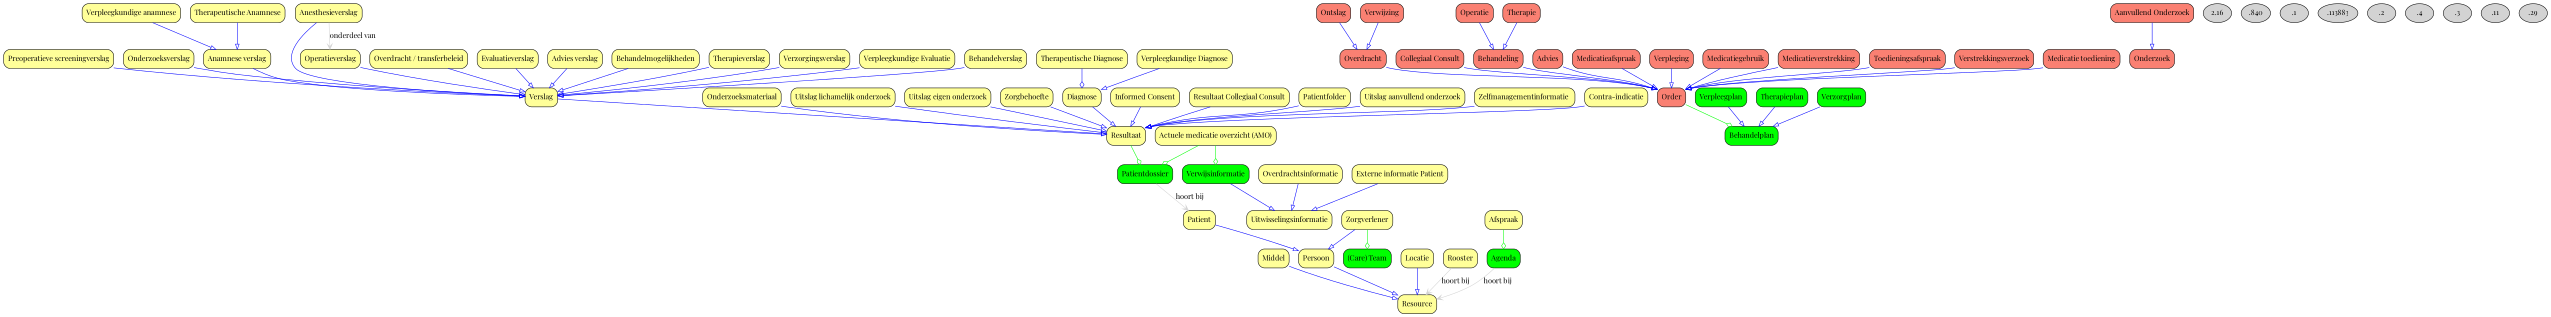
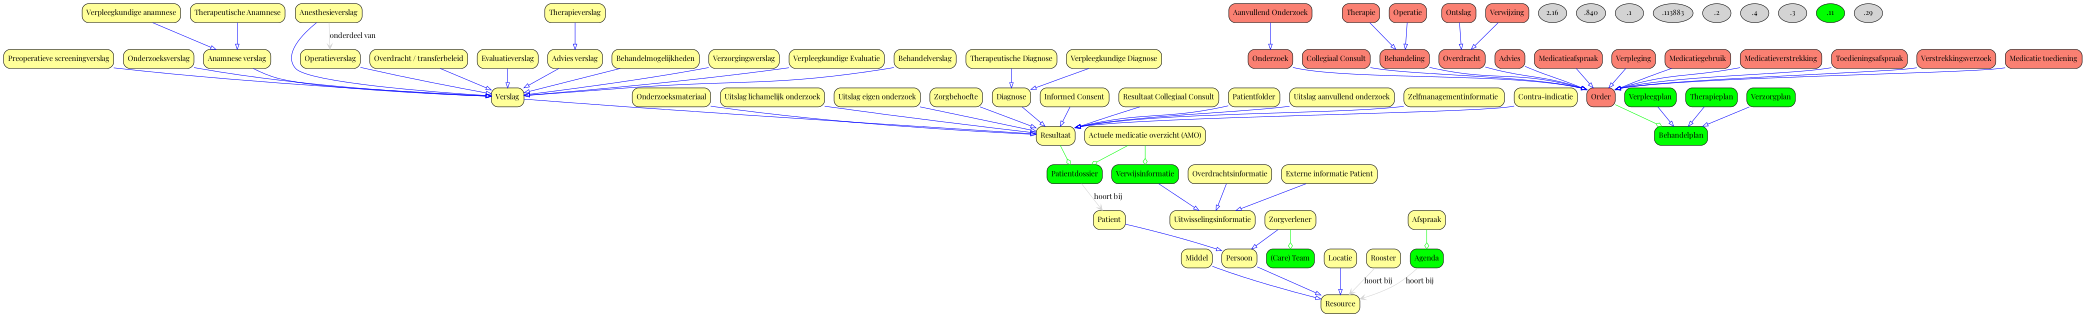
  digraph {
    fontname="Playfair Display"
    splines=true
    node [fillcolor="#ffff99" fontname="Playfair Display" shape=rect style="rounded,filled"]
    edge [arrowhead=empty color=blue fontname="Playfair Display" nodesep=1]
    n1 [fillcolor=green fontcolor=black label=Agenda]
    n2 [label=Resource]
    n3 [label=Middel]
    n4 [fillcolor=salmon fontcolor=black label=Operatie]
    n5 [fillcolor=salmon fontcolor=black label=Behandeling]
    n6 [fillcolor=salmon fontcolor=black label=Order]
    n7 [label="Preoperatieve screeningverslag"]
    n8 [label=Verslag]
    n9 [label=Resultaat]
    n10 [fillcolor=green fontcolor=black label=Behandelplan]
    n11 [fillcolor=green fontcolor=black label=Patientdossier]
    n12 [label=Onderzoeksmateriaal]
    n13 [label=Patient]
    n14 [label=Onderzoeksverslag]
    n15 [label="Actuele medicatie overzicht (AMO)"]
    n16 [fillcolor=green fontcolor=black label=Verwijsinformatie]
    n17 [label=Uitwisselingsinformatie]
    n18 [label="Uitslag lichamelijk onderzoek"]
    n19 [label="Uitslag eigen onderzoek"]
    n20 [fillcolor=salmon fontcolor=black label="Collegiaal Consult"]
    n21 [fillcolor=salmon fontcolor=black label="Aanvullend Onderzoek"]
    n22 [fillcolor=salmon fontcolor=black label=Onderzoek]
    n23 [label="Anamnese verslag"]
    n24 [label=Anesthesieverslag]
    n25 [label=Operatieverslag]
    n26 [label=Zorgbehoefte]
    n27 [label="Overdracht / transferbeleid"]
    n28 [fillcolor=salmon fontcolor=black label=Verwijzing]
    n29 [fillcolor=salmon fontcolor=black label=Overdracht]
    n30 [label=Overdrachtsinformatie]
    n31 [fillcolor=salmon fontcolor=black label=Ontslag]
    n32 [label=Evaluatieverslag]
    n33 [label=Persoon]
    n34 [fillcolor=green fontcolor=black label=Verpleegplan]
    n35 [label=Diagnose]
    n36 [label="Informed Consent"]
    n37 [label="Verpleegkundige anamnese"]
    n38 [label="Advies verslag"]
    n39 [fillcolor=salmon fontcolor=black label=Advies]
    n40 [label="Resultaat Collegiaal Consult"]
    n41 [label=Behandelmogelijkheden]
    n42 [fillcolor=salmon fontcolor=black label=Medicatieafspraak]
    n43 [label="Externe informatie Patient"]
    n44 [label=Patientfolder]
    n45 [label="Uitslag aanvullend onderzoek"]
    n46 [label="Therapeutische Anamnese"]
    2.16 [fillcolor="" shape=""]
    .840 [fillcolor="" shape=""]
    .1 [fillcolor="" shape=""]
    .113883 [fillcolor="" shape=""]
    .2 [fillcolor="" shape=""]
    .4 [fillcolor="" shape=""]
    .3 [fillcolor="" shape=""]
-   .11 [fillcolor="" shape=""]
+   .11 [fillcolor=green shape=""]
    .29 [fillcolor="" shape=""]
    n56 [label="Zelfmanagementinformatie "]
    n57 [label=Locatie]
    n58 [fillcolor=green fontcolor=black label=Therapieplan]
    n59 [label=Therapieverslag]
    n60 [label="Therapeutische Diagnose"]
    n61 [fillcolor=salmon fontcolor=black label=Therapie]
    n62 [fillcolor=green fontcolor=black label=Verzorgplan]
    n63 [label=Verzorgingsverslag]
    n64 [label="Verpleegkundige Evaluatie"]
    n65 [fillcolor=salmon fontcolor=black label=Verpleging]
    n66 [label="Verpleegkundige Diagnose"]
    n67 [label=Behandelverslag]
    n68 [fillcolor=salmon fontcolor=black label=Medicatiegebruik]
    n69 [fillcolor=salmon fontcolor=black label=Medicatieverstrekking]
    n70 [fillcolor=salmon fontcolor=black label=Toedieningsafspraak]
    n71 [label=Afspraak]
    n72 [label="Contra-indicatie"]
    n73 [fillcolor=salmon fontcolor=black label=Verstrekkingsverzoek]
    n74 [fillcolor=salmon fontcolor=black label="Medicatie toediening"]
    n75 [label=Rooster]
    n76 [fillcolor=green fontcolor=black label="(Care) Team"]
    n77 [label=Zorgverlener]
    n1 -> n2 [arrowhead=vee color=lightgray label="hoort bij"]
    n3 -> n2
    n4 -> n5
    n5 -> n6
    n6 -> n10 [arrowhead=odiamond color=green]
    n7 -> n8
    n8 -> n9
    n9 -> n11 [arrowhead=odiamond color=green]
    n11 -> n13 [arrowhead=vee color=lightgray label="hoort bij"]
    n12 -> n9
    n13 -> n33
    n14 -> n8
    n15 -> n11 [arrowhead=odiamond color=green]
    n15 -> n16 [arrowhead=odiamond color=green]
    n16 -> n17
    n18 -> n9
    n19 -> n9
    n20 -> n6
    n21 -> n22
+   n22 -> n6
    n23 -> n8
    n24 -> n8
    n24 -> n25 [arrowhead=vee color=lightgray label="onderdeel van"]
    n25 -> n8
    n26 -> n9
    n27 -> n8
    n28 -> n29
    n29 -> n6
    n30 -> n17
    n31 -> n29
    n32 -> n8
    n33 -> n2
    n34 -> n10
    n35 -> n9
    n36 -> n9
    n37 -> n23
    n38 -> n8
    n39 -> n6
    n40 -> n9
    n41 -> n8
    n42 -> n6
    n43 -> n17
    n44 -> n9
    n45 -> n9
    n46 -> n23
    n56 -> n9
    n57 -> n2
    n58 -> n10
-   n59 -> n8
-   n60 -> n35 [arrowhead=odiamond]
+   n59 -> n38
+   n60 -> n35
    n61 -> n5
    n62 -> n10
    n63 -> n8
    n64 -> n8
    n65 -> n6
    n66 -> n35
    n67 -> n8
    n68 -> n6
    n69 -> n6
    n70 -> n6
    n71 -> n1 [arrowhead=odiamond color=green]
    n72 -> n9
    n73 -> n6
    n74 -> n6
    n75 -> n2 [arrowhead=vee color=lightgray label="hoort bij"]
    n77 -> n33
    n77 -> n76 [arrowhead=odiamond color=green]
  }
